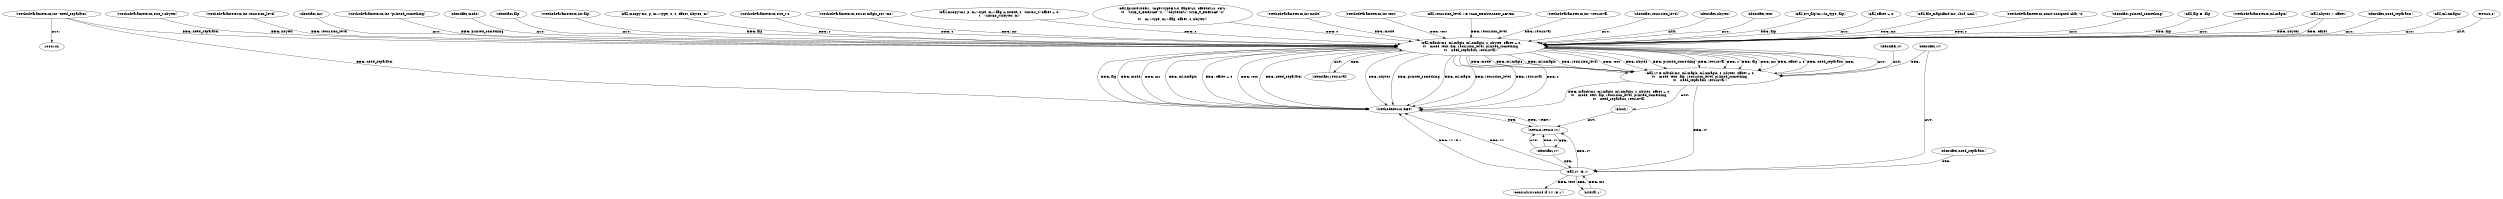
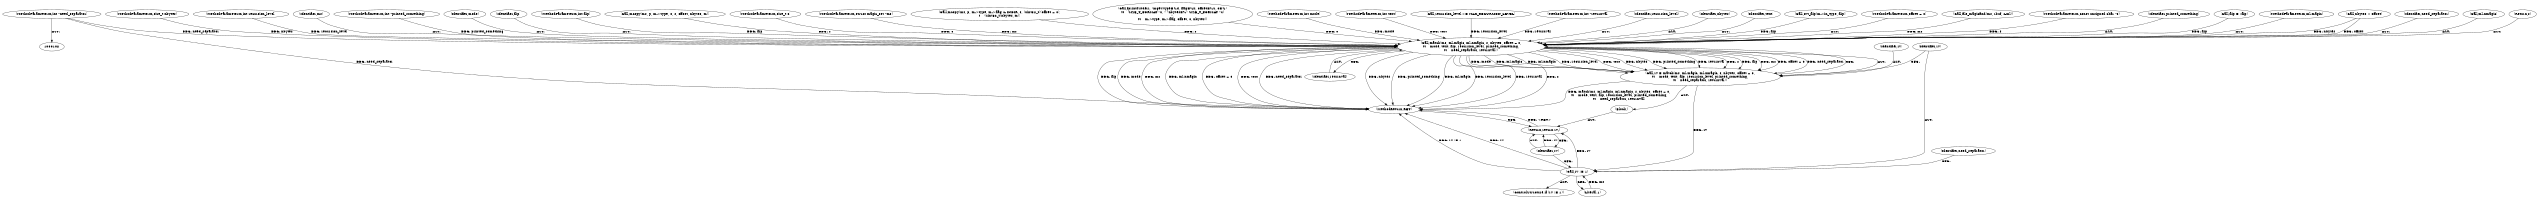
  digraph {
    n1 [label="(MethodParameterIn,int *need_separator)"]
    n2 [label="(Call,match(ms, ml.magic, ml.nmagic, s, nbytes, offset + o,\n\t\t    mode, text, flip, recursion_level, printed_something,\n\t\t    need_separator, returnval))"]
    n3 [label="(MethodReturn,RET)"]
    1000102
    n5 [label="(Call,rv = match(ms, ml.magic, ml.nmagic, s, nbytes, offset + o,\n\t\t    mode, text, flip, recursion_level, printed_something,\n\t\t    need_separator, returnval))"]
    n6 [label="(Identifier,returnval)"]
    n7 [label="(Return,return rv;)"]
    n8 [label="(Call,rv != 1)"]
    n9 [label="(Block,)"]
    n10 [label="(ControlStructure,if (rv != 1))"]
    n11 [label="(Literal,1)"]
    n12 [label="(Identifier,rv)"]
    n13 [label="(Call,ml.nmagic)"]
    n14 [label="(Return,s)"]
    n15 [label="(MethodParameterIn,size_t nbytes)"]
    n16 [label="(MethodParameterIn,int recursion_level)"]
    n17 [label="(Identifier,ms)"]
    n18 [label="(MethodParameterIn,int *printed_something)"]
    n19 [label="(Identifier,mode)"]
    n20 [label="(Identifier,flip)"]
    n21 [label="(Identifier,rv)"]
    n22 [label="(MethodParameterIn,int flip)"]
    n23 [label="(Call,mcopy(ms, p, m->type, 0, s, offset, nbytes, m))"]
    n24 [label="(MethodParameterIn,size_t o)"]
    n25 [label="(MethodParameterIn,struct magic_set *ms)"]
    n26 [label="(Call,mcopy(ms, p, m->type, m->flag & INDIR, s, (uint32_t)(offset + o),\n\t    (uint32_t)nbytes, m))"]
    n27 [label="(Call,fprintf(stderr, \"mget(type=%d, flag=%x, offset=%u, o=%\"\n\t\t    SIZE_T_FORMAT \"u, \" \"nbytes=%\" SIZE_T_FORMAT \"u)\n\",\n\t\t    m->type, m->flag, offset, o, nbytes))"]
    n28 [label="(MethodParameterIn,int mode)"]
    n29 [label="(MethodParameterIn,int text)"]
    n30 [label="(Identifier,rv)"]
    n31 [label="(Call,recursion_level >= MAX_RECURSION_LEVEL)"]
    n32 [label="(MethodParameterIn,int *returnval)"]
    n33 [label="(Identifier,recursion_level)"]
    n34 [label="(Identifier,nbytes)"]
    n35 [label="(Identifier,text)"]
    n36 [label="(Call,cvt_flip(m->in_type, flip))"]
-   n37 [label="(Call,offset + o)"]
+   n37 [label="(MethodParameterIn,offset + o)"]
    n38 [label="(Call,file_magicfind(ms, rbuf, &ml))"]
    n39 [label="(MethodParameterIn,const unsigned char *s)"]
    n40 [label="(Identifier,printed_something)"]
    n41 [label="(Call,flip = !flip)"]
    n42 [label="(MethodParameterIn,ml.magic)"]
    n43 [label="(Call,nbytes < offset)"]
    n44 [label="(Identifier,need_separator)"]
    n45 [label="(Identifier,need_separator)"]
    n1 -> n2 [label="DDG: need_separator"]
    n1 -> n3 [label="DDG: need_separator"]
    n1 -> 1000102 [label="AST: "]
    n2 -> n3 [label="DDG: ms"]
    n2 -> n3 [label="DDG: ml.nmagic"]
    n2 -> n3 [label="DDG: offset + o"]
    n2 -> n3 [label="DDG: text"]
    n2 -> n3 [label="DDG: mode"]
    n2 -> n3 [label="DDG: need_separator"]
    n2 -> n3 [label="DDG: printed_something"]
    n2 -> n3 [label="DDG: ml.magic"]
    n2 -> n3 [label="DDG: recursion_level"]
    n2 -> n3 [label="DDG: returnval"]
    n2 -> n3 [label="DDG: nbytes"]
    n2 -> n3 [label="DDG: s"]
    n2 -> n3 [label="DDG: flip"]
    n2 -> n5 [label="AST: "]
    n2 -> n5 [label="DDG: mode"]
    n2 -> n5 [label="DDG: ml.magic"]
    n2 -> n5 [label="DDG: ml.nmagic"]
    n2 -> n5 [label="DDG: recursion_level"]
    n2 -> n5 [label="DDG: text"]
    n2 -> n5 [label="DDG: nbytes"]
    n2 -> n5 [label="DDG: printed_something"]
    n2 -> n5 [label="DDG: returnval"]
    n2 -> n5 [label="DDG: s"]
    n2 -> n5 [label="DDG: flip"]
    n2 -> n5 [label="DDG: ms"]
    n2 -> n5 [label="DDG: offset + o"]
    n2 -> n5 [label="DDG: need_separator"]
    n2 -> n6 [label="CFG: "]
    n3 -> n7 [label="CFG: "]
    n5 -> n2 [label="CFG: "]
    n5 -> n3 [label="DDG: match(ms, ml.magic, ml.nmagic, s, nbytes, offset + o,\n\t\t    mode, text, flip, recursion_level, printed_something,\n\t\t    need_separator, returnval)"]
    n5 -> n8 [label="DDG: rv"]
    n5 -> n9 [label="AST: "]
    n6 -> n2 [label="AST: "]
    n7 -> n3 [label="DDG: <RET>"]
    n7 -> n12 [label="CFG: "]
    n8 -> n3 [label="DDG: rv != 1"]
    n8 -> n3 [label="DDG: rv"]
    n8 -> n7 [label="DDG: rv"]
-   n8 -> n10 [label="DDG: text"]
+   n8 -> n10 [label="AST: "]
    n8 -> n11 [label="CFG: "]
    n9 -> n7 [label="AST: "]
    n11 -> n8 [label="DDG: ms"]
    n12 -> n7 [label="AST: "]
    n12 -> n7 [label="DDG: rv"]
    n12 -> n8 [label="CFG: "]
    n13 -> n2 [label="AST: "]
    n14 -> n2 [label="AST: "]
    n15 -> n2 [label="DDG: nbytes"]
    n16 -> n2 [label="DDG: recursion_level"]
    n17 -> n2 [label="AST: "]
    n18 -> n2 [label="DDG: printed_something"]
    n19 -> n2 [label="AST: "]
    n20 -> n2 [label="AST: "]
    n21 -> n5 [label="CFG: "]
    n21 -> n8 [label="AST: "]
    n22 -> n2 [label="DDG: flip"]
    n23 -> n2 [label="DDG: s"]
    n24 -> n2 [label="DDG: o"]
    n25 -> n2 [label="DDG: ms"]
    n26 -> n2 [label="DDG: s"]
    n27 -> n2 [label="DDG: o"]
    n28 -> n2 [label="DDG: mode"]
    n29 -> n2 [label="DDG: text"]
    n30 -> n5 [label="AST: "]
    n31 -> n2 [label="DDG: recursion_level"]
    n32 -> n2 [label="DDG: returnval"]
    n33 -> n2 [label="AST: "]
    n34 -> n2 [label="AST: "]
    n35 -> n2 [label="AST: "]
    n36 -> n2 [label="DDG: flip"]
    n37 -> n2 [label="AST: "]
    n38 -> n2 [label="DDG: ms"]
    n39 -> n2 [label="DDG: s"]
    n40 -> n2 [label="AST: "]
    n41 -> n2 [label="DDG: flip"]
    n42 -> n2 [label="AST: "]
    n43 -> n2 [label="DDG: nbytes"]
    n43 -> n2 [label="DDG: offset"]
    n44 -> n8 [label="CFG: "]
    n45 -> n2 [label="AST: "]
  }
